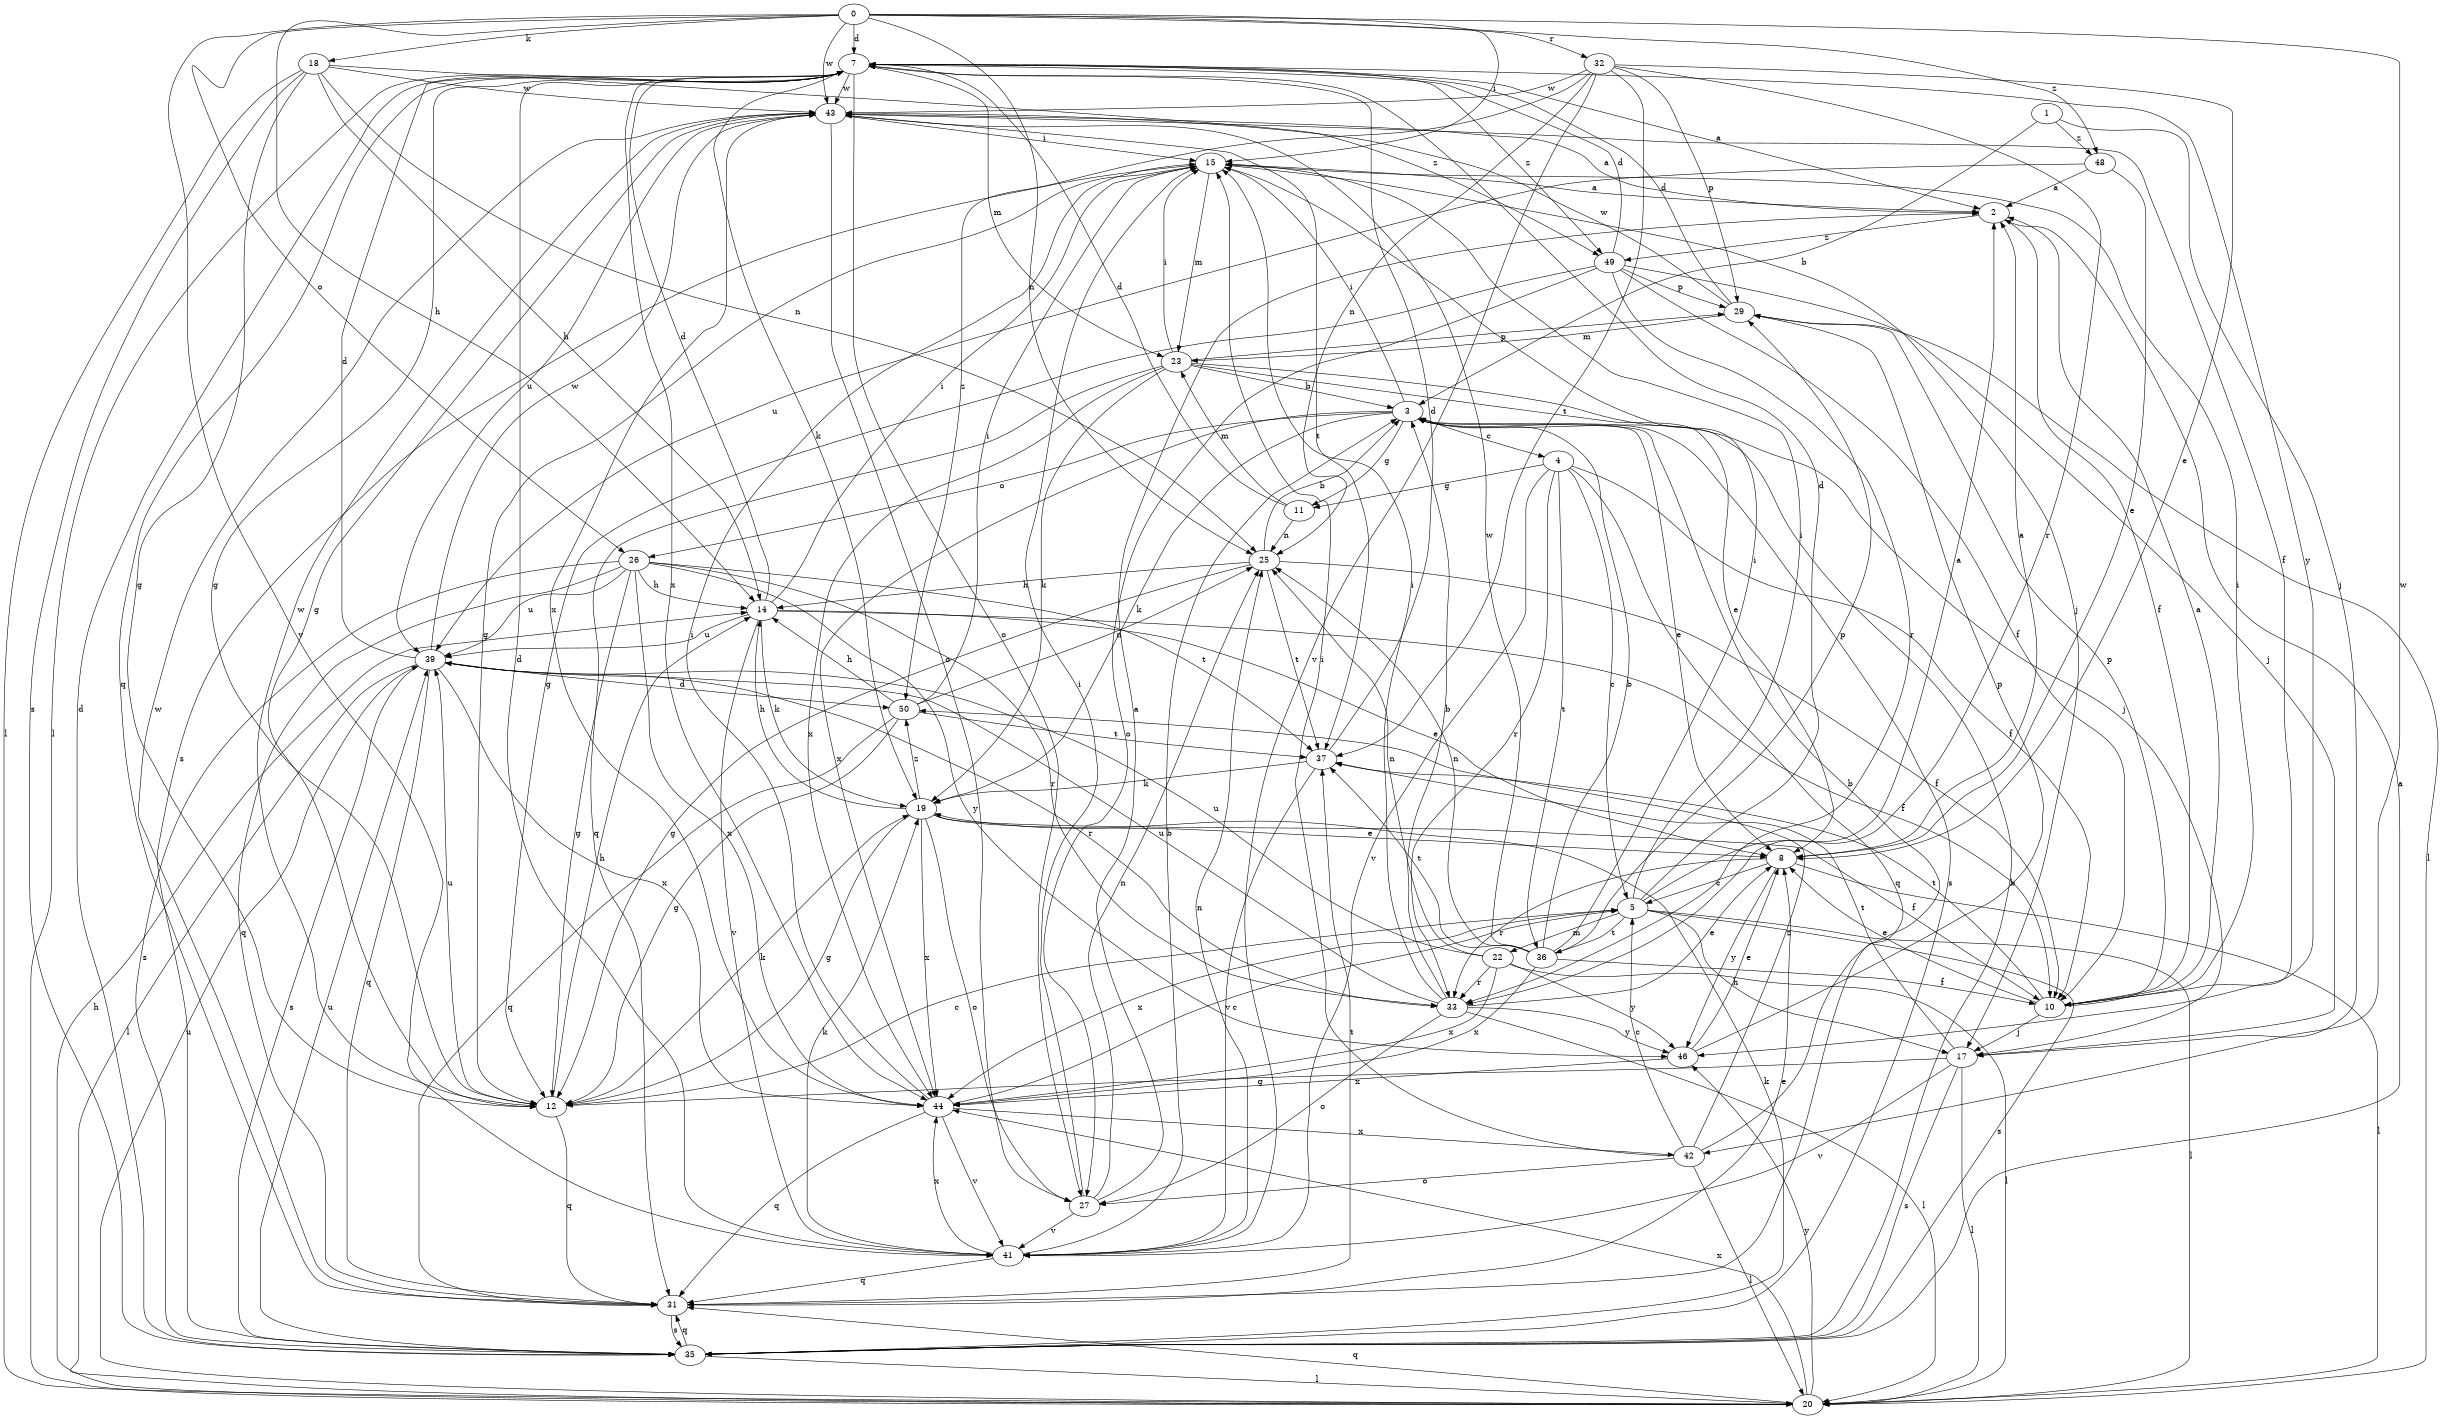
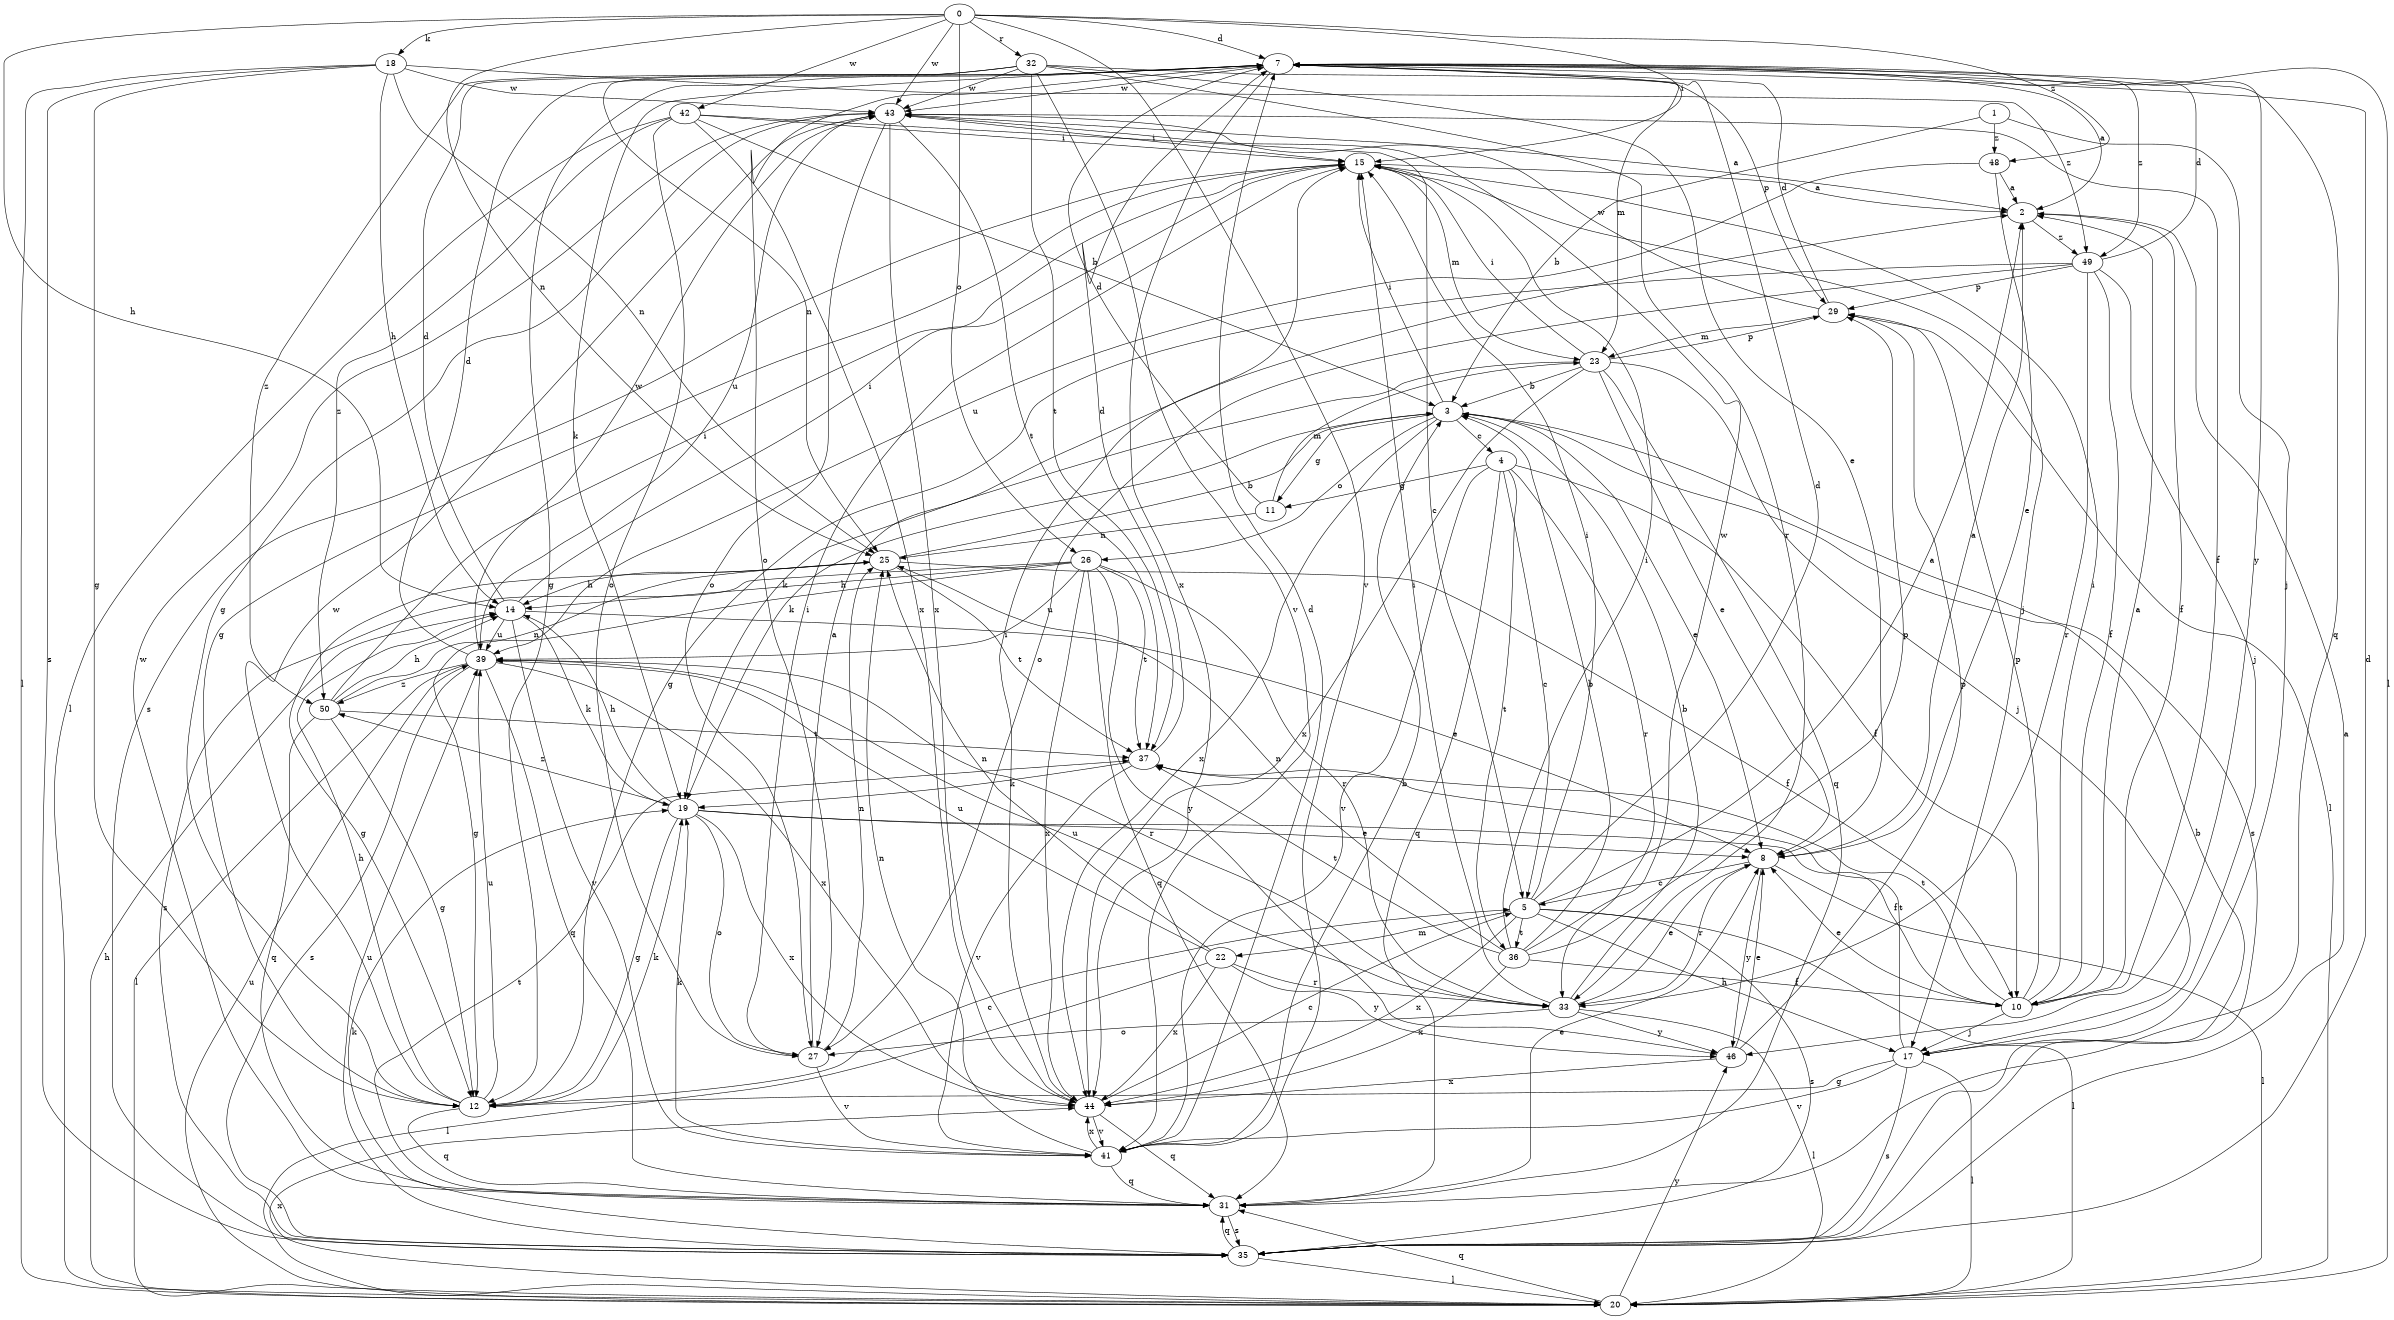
  strict digraph {
    0
    7
    14
    15
    18
    25
    26
    32
    41
    42
    43
    48
    2
    49
    19
    44
    31
    20
    12
    23
    27
    46
    10
    8
    39
    17
    35
    3
    37
    33
    29
    50
    5
    1
    4
    11
    36
    22
    0 -> 7 [label=d]
    0 -> 14 [label=h]
    0 -> 15 [label=i]
    0 -> 18 [label=k]
    0 -> 25 [label=n]
    0 -> 26 [label=o]
    0 -> 32 [label=r]
    0 -> 41 [label=v]
    0 -> 42 [label=w]
    0 -> 43 [label=w]
    0 -> 48 [label=z]
    7 -> 43 [label=w]
    7 -> 2 [label=a]
    7 -> 49 [label=z]
    7 -> 19 [label=k]
    7 -> 44 [label=x]
    7 -> 31 [label=q]
    7 -> 20 [label=l]
    7 -> 12 [label=g]
    7 -> 23 [label=m]
    7 -> 27 [label=o]
    7 -> 46 [label=y]
    14 -> 7 [label=d]
    14 -> 15 [label=i]
    14 -> 41 [label=v]
    14 -> 19 [label=k]
-   14 -> 10 [label=f]
    14 -> 8 [label=e]
    14 -> 39 [label=u]
    15 -> 2 [label=a]
    15 -> 12 [label=g]
    15 -> 23 [label=m]
    15 -> 17 [label=j]
    15 -> 35 [label=s]
    18 -> 14 [label=h]
    18 -> 25 [label=n]
    18 -> 43 [label=w]
    18 -> 49 [label=z]
    18 -> 20 [label=l]
    18 -> 12 [label=g]
    18 -> 35 [label=s]
    25 -> 14 [label=h]
    25 -> 12 [label=g]
    25 -> 10 [label=f]
    25 -> 3 [label=b]
    25 -> 37 [label=t]
    26 -> 14 [label=h]
    26 -> 44 [label=x]
    26 -> 31 [label=q]
    26 -> 12 [label=g]
    26 -> 46 [label=y]
    26 -> 39 [label=u]
    26 -> 35 [label=s]
    26 -> 37 [label=t]
    26 -> 33 [label=r]
    32 -> 25 [label=n]
    32 -> 41 [label=v]
    32 -> 43 [label=w]
    32 -> 8 [label=e]
    32 -> 37 [label=t]
    32 -> 33 [label=r]
    32 -> 29 [label=p]
    32 -> 50 [label=z]
    41 -> 7 [label=d]
    41 -> 25 [label=n]
    41 -> 19 [label=k]
    41 -> 44 [label=x]
    41 -> 31 [label=q]
    41 -> 3 [label=b]
    42 -> 15 [label=i]
-   44 -> 42 [label=x]
+   42 -> 44 [label=x]
    42 -> 20 [label=l]
    42 -> 27 [label=o]
    42 -> 3 [label=b]
    42 -> 50 [label=z]
    42 -> 5 [label=c]
    43 -> 15 [label=i]
    43 -> 2 [label=a]
    43 -> 44 [label=x]
    43 -> 12 [label=g]
    43 -> 27 [label=o]
    43 -> 10 [label=f]
    43 -> 39 [label=u]
    43 -> 37 [label=t]
    48 -> 2 [label=a]
    48 -> 8 [label=e]
    48 -> 39 [label=u]
    2 -> 49 [label=z]
    2 -> 10 [label=f]
    49 -> 7 [label=d]
    49 -> 12 [label=g]
    49 -> 27 [label=o]
    49 -> 10 [label=f]
    49 -> 17 [label=j]
    49 -> 33 [label=r]
    49 -> 29 [label=p]
    19 -> 14 [label=h]
    19 -> 44 [label=x]
    19 -> 12 [label=g]
    19 -> 27 [label=o]
    19 -> 10 [label=f]
    19 -> 8 [label=e]
    19 -> 50 [label=z]
    44 -> 15 [label=i]
    44 -> 41 [label=v]
    44 -> 31 [label=q]
    44 -> 5 [label=c]
    31 -> 43 [label=w]
    31 -> 8 [label=e]
    31 -> 35 [label=s]
    31 -> 37 [label=t]
    20 -> 14 [label=h]
    20 -> 44 [label=x]
    20 -> 31 [label=q]
    20 -> 46 [label=y]
    20 -> 39 [label=u]
    12 -> 14 [label=h]
    12 -> 43 [label=w]
    12 -> 19 [label=k]
    12 -> 31 [label=q]
    12 -> 39 [label=u]
    12 -> 5 [label=c]
    23 -> 15 [label=i]
    23 -> 19 [label=k]
    23 -> 44 [label=x]
    23 -> 31 [label=q]
    23 -> 8 [label=e]
    23 -> 17 [label=j]
    23 -> 3 [label=b]
    23 -> 29 [label=p]
    27 -> 15 [label=i]
    27 -> 25 [label=n]
    27 -> 41 [label=v]
    27 -> 2 [label=a]
    46 -> 44 [label=x]
    46 -> 8 [label=e]
    46 -> 29 [label=p]
    10 -> 15 [label=i]
    10 -> 2 [label=a]
    10 -> 8 [label=e]
    10 -> 17 [label=j]
    10 -> 37 [label=t]
    10 -> 29 [label=p]
    8 -> 2 [label=a]
    8 -> 20 [label=l]
    8 -> 46 [label=y]
    8 -> 33 [label=r]
    8 -> 5 [label=c]
    39 -> 7 [label=d]
    39 -> 43 [label=w]
    39 -> 44 [label=x]
    39 -> 31 [label=q]
    39 -> 20 [label=l]
    39 -> 35 [label=s]
    39 -> 33 [label=r]
-   39 -> 50 [label=d]
+   39 -> 50 [label=z]
    17 -> 41 [label=v]
    17 -> 20 [label=l]
    17 -> 12 [label=g]
    17 -> 35 [label=s]
    17 -> 37 [label=t]
    35 -> 7 [label=d]
    35 -> 2 [label=a]
    35 -> 19 [label=k]
    35 -> 31 [label=q]
    35 -> 20 [label=l]
    35 -> 39 [label=u]
    35 -> 3 [label=b]
    3 -> 15 [label=i]
    3 -> 26 [label=o]
    3 -> 19 [label=k]
    3 -> 44 [label=x]
    3 -> 8 [label=e]
    3 -> 35 [label=s]
    3 -> 4 [label=c]
    3 -> 11 [label=g]
    37 -> 7 [label=d]
    37 -> 41 [label=v]
    37 -> 19 [label=k]
    33 -> 15 [label=i]
    33 -> 20 [label=l]
    33 -> 27 [label=o]
    33 -> 46 [label=y]
    33 -> 8 [label=e]
    33 -> 39 [label=u]
    33 -> 3 [label=b]
    29 -> 7 [label=d]
    29 -> 43 [label=w]
    29 -> 20 [label=l]
    29 -> 23 [label=m]
    50 -> 14 [label=h]
    50 -> 15 [label=i]
    50 -> 25 [label=n]
    50 -> 31 [label=q]
    50 -> 12 [label=g]
    50 -> 37 [label=t]
    5 -> 7 [label=d]
    5 -> 15 [label=i]
    5 -> 2 [label=a]
    5 -> 44 [label=x]
    5 -> 20 [label=l]
    5 -> 17 [label=h]
    5 -> 35 [label=s]
    5 -> 36 [label=t]
    5 -> 22 [label=m]
    1 -> 48 [label=z]
    1 -> 17 [label=j]
    1 -> 3 [label=b]
    4 -> 41 [label=v]
    4 -> 31 [label=q]
    4 -> 10 [label=f]
    4 -> 33 [label=r]
    4 -> 5 [label=c]
    4 -> 11 [label=g]
    4 -> 36 [label=t]
    11 -> 7 [label=d]
    11 -> 25 [label=n]
    11 -> 23 [label=m]
    36 -> 15 [label=i]
    36 -> 25 [label=n]
    36 -> 43 [label=w]
    36 -> 44 [label=x]
    36 -> 10 [label=f]
    36 -> 3 [label=b]
    36 -> 37 [label=t]
    36 -> 29 [label=p]
    22 -> 25 [label=n]
    22 -> 44 [label=x]
    22 -> 20 [label=l]
    22 -> 46 [label=y]
    22 -> 39 [label=u]
    22 -> 33 [label=r]
  }
